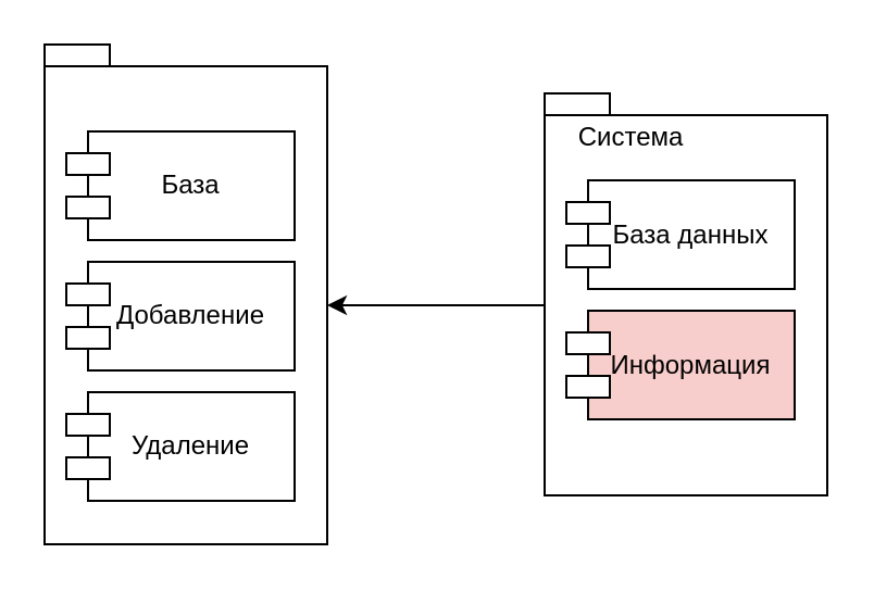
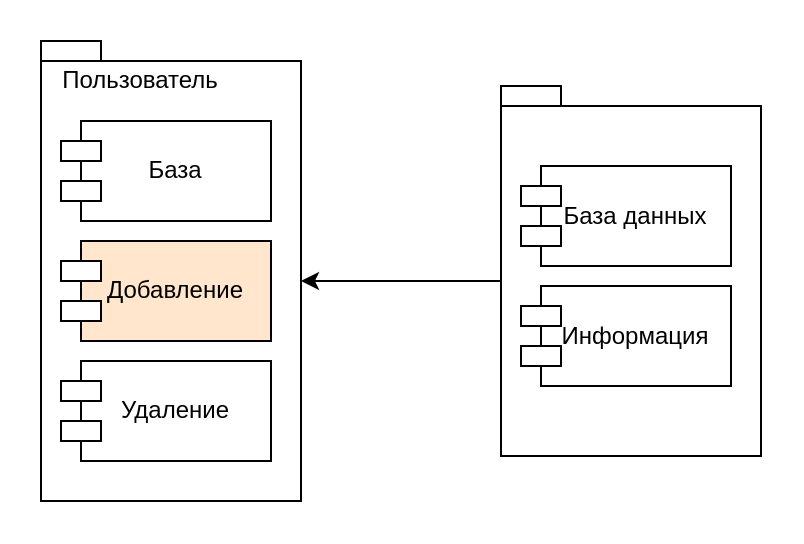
  <mxCell id="0" />
  <mxCell id="1" parent="0" />
  <mxCell id="2" value="" style="rounded=0;whiteSpace=wrap;html=1;" vertex="1" parent="1"><mxGeometry x="20" y="20" width="30" height="10" as="geometry" /></mxCell>
  <mxCell id="3" value="" style="rounded=0;whiteSpace=wrap;html=1;" vertex="1" parent="1"><mxGeometry x="20" y="30" width="130" height="220" as="geometry" /></mxCell>
+ <mxCell id="4" value="Пользователь" style="text;html=1;strokeColor=none;fillColor=none;align=center;verticalAlign=middle;whiteSpace=wrap;rounded=0;" vertex="1" parent="1"><mxGeometry x="50" y="30" width="40" height="20" as="geometry" /></mxCell>
  <mxCell id="5" value="База" style="rounded=0;whiteSpace=wrap;html=1;" vertex="1" parent="1"><mxGeometry x="40" y="60" width="95" height="50" as="geometry" /></mxCell>
  <mxCell id="6" value="" style="rounded=0;whiteSpace=wrap;html=1;" vertex="1" parent="1"><mxGeometry x="30" y="70" width="20" height="10" as="geometry" /></mxCell>
  <mxCell id="7" value="" style="rounded=0;whiteSpace=wrap;html=1;" vertex="1" parent="1"><mxGeometry x="30" y="90" width="20" height="10" as="geometry" /></mxCell>
- <mxCell id="8" value="Добавление" style="rounded=0;whiteSpace=wrap;html=1;" vertex="1" parent="1"><mxGeometry x="40" y="120" width="95" height="50" as="geometry" /></mxCell>
+ <mxCell id="8" value="Добавление" style="rounded=0;whiteSpace=wrap;html=1;fillColor=#ffe6cc;" vertex="1" parent="1"><mxGeometry x="40" y="120" width="95" height="50" as="geometry" /></mxCell>
  <mxCell id="9" value="" style="rounded=0;whiteSpace=wrap;html=1;" vertex="1" parent="1"><mxGeometry x="30" y="130" width="20" height="10" as="geometry" /></mxCell>
  <mxCell id="10" value="" style="rounded=0;whiteSpace=wrap;html=1;" vertex="1" parent="1"><mxGeometry x="30" y="150" width="20" height="10" as="geometry" /></mxCell>
  <mxCell id="11" value="Удаление" style="rounded=0;whiteSpace=wrap;html=1;" vertex="1" parent="1"><mxGeometry x="40" y="180" width="95" height="50" as="geometry" /></mxCell>
  <mxCell id="12" value="" style="rounded=0;whiteSpace=wrap;html=1;" vertex="1" parent="1"><mxGeometry x="30" y="190" width="20" height="10" as="geometry" /></mxCell>
  <mxCell id="13" value="" style="rounded=0;whiteSpace=wrap;html=1;" vertex="1" parent="1"><mxGeometry x="30" y="210" width="20" height="10" as="geometry" /></mxCell>
  <mxCell id="14" value="" style="rounded=0;whiteSpace=wrap;html=1;" vertex="1" parent="1"><mxGeometry x="250" y="42.5" width="30" height="10" as="geometry" /></mxCell>
  <mxCell id="15" value="" style="rounded=0;whiteSpace=wrap;html=1;" vertex="1" parent="1"><mxGeometry x="250" y="52.5" width="130" height="175" as="geometry" /></mxCell>
- <mxCell id="16" value="Система" style="text;html=1;strokeColor=none;fillColor=none;align=center;verticalAlign=middle;whiteSpace=wrap;rounded=0;" vertex="1" parent="1"><mxGeometry x="270" y="52.5" width="40" height="20" as="geometry" /></mxCell>
  <mxCell id="17" value="База данных" style="rounded=0;whiteSpace=wrap;html=1;" vertex="1" parent="1"><mxGeometry x="270" y="82.5" width="95" height="50" as="geometry" /></mxCell>
  <mxCell id="18" value="" style="rounded=0;whiteSpace=wrap;html=1;" vertex="1" parent="1"><mxGeometry x="260" y="92.5" width="20" height="10" as="geometry" /></mxCell>
  <mxCell id="19" value="" style="rounded=0;whiteSpace=wrap;html=1;" vertex="1" parent="1"><mxGeometry x="260" y="112.5" width="20" height="10" as="geometry" /></mxCell>
- <mxCell id="20" value="Информация" style="rounded=0;whiteSpace=wrap;html=1;fillColor=#f8cecc;" vertex="1" parent="1"><mxGeometry x="270" y="142.5" width="95" height="50" as="geometry" /></mxCell>
+ <mxCell id="20" value="Информация" style="rounded=0;whiteSpace=wrap;html=1;" vertex="1" parent="1"><mxGeometry x="270" y="142.5" width="95" height="50" as="geometry" /></mxCell>
  <mxCell id="21" value="" style="rounded=0;whiteSpace=wrap;html=1;" vertex="1" parent="1"><mxGeometry x="260" y="152.5" width="20" height="10" as="geometry" /></mxCell>
  <mxCell id="22" value="" style="rounded=0;whiteSpace=wrap;html=1;" vertex="1" parent="1"><mxGeometry x="260" y="172.5" width="20" height="10" as="geometry" /></mxCell>
  <mxCell id="23" value="" style="endArrow=classic;html=1;exitX=0;exitY=0.5;exitDx=0;exitDy=0;entryX=1;entryY=0.5;entryDx=0;entryDy=0;" edge="1" parent="1" source="15" target="3"><mxGeometry width="50" height="50" relative="1" as="geometry"><mxPoint x="60" y="20" as="sourcePoint" /><mxPoint x="110" y="-30" as="targetPoint" /></mxGeometry></mxCell>
